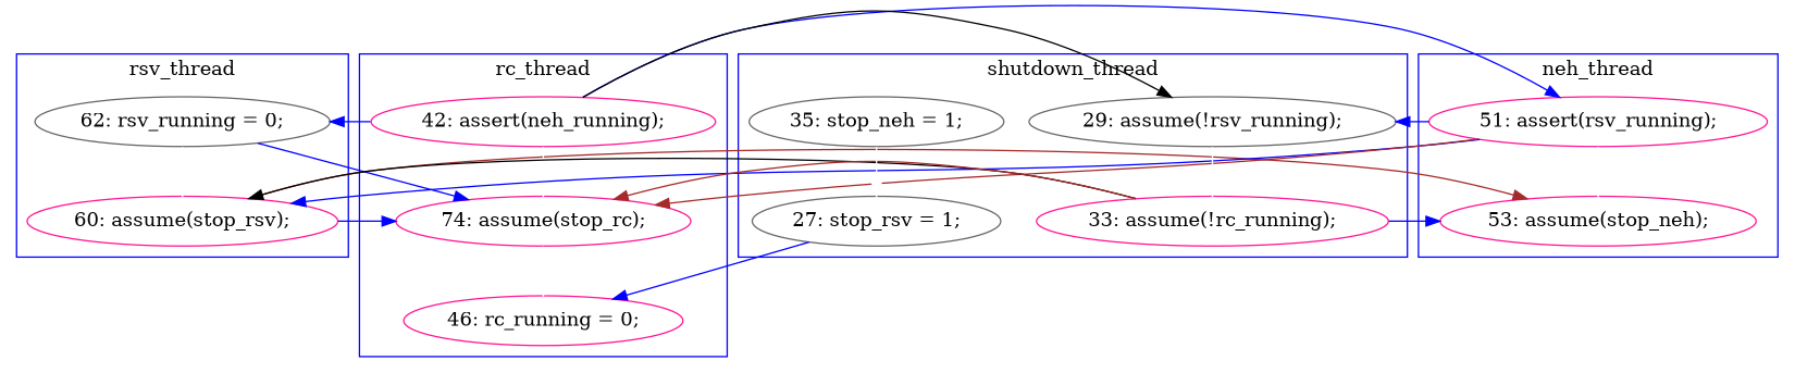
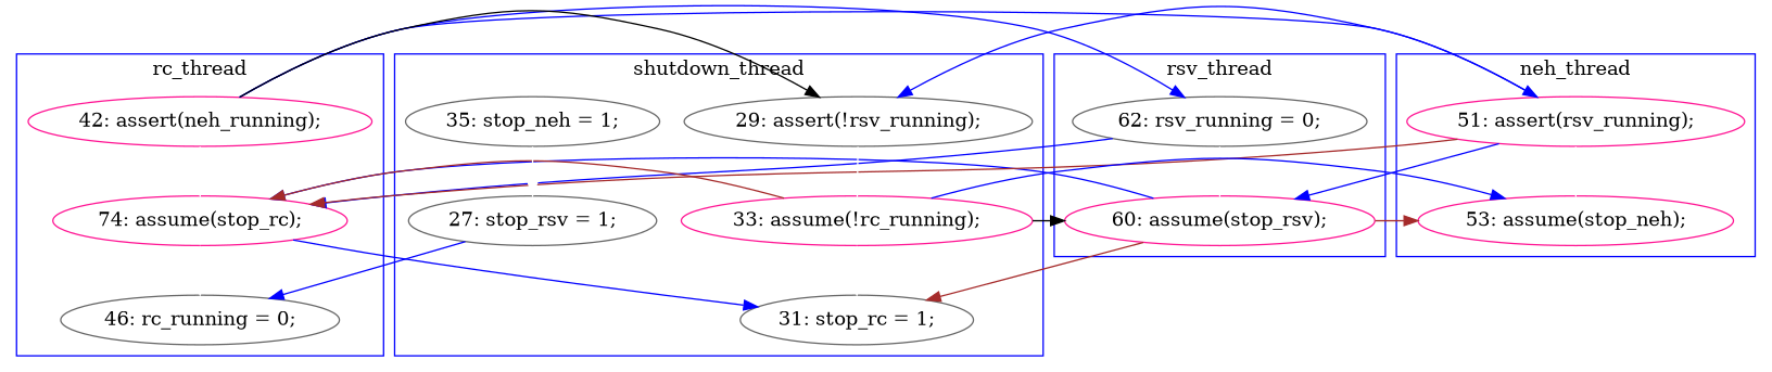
  digraph {
    node [color=deeppink]
    edge [color=blue constraint=false style=solid]
    n1 [label="60: assume(stop_rsv);"]
    n2 [color=gray40 label="62: rsv_running = 0;"]
    n3 [label="74: assume(stop_rc);"]
    n4 [label="42: assert(neh_running);"]
-   n5 [label="46: rc_running = 0;"]
+   n5 [color=gray40 label="46: rc_running = 0;"]
    n6 [label="51: assert(rsv_running);"]
    n7 [label="53: assume(stop_neh);"]
    n8 [label="33: assume(!rc_running);"]
-   n9 [color=gray40 label="29: assume(!rsv_running);"]
+   n9 [color=gray40 label="29: assert(!rsv_running);"]
+   n10 [color=gray40 label="31: stop_rc = 1;"]
    n11 [color=gray40 label="35: stop_neh = 1;"]
    n12 [color=gray40 label="27: stop_rsv = 1;"]
    subgraph cluster_1 {
      color=blue
      label=rsv_thread
      n1
      n2
    }
    subgraph cluster_2 {
      color=blue
      label=rc_thread
      n3
      n4
      n5
    }
    subgraph cluster_3 {
      color=blue
      label=neh_thread
      n6
      n7
    }
    subgraph cluster_4 {
      color=blue
      label=shutdown_thread
      n8
      n9
+     n10
      n11
      n12
    }
    n1 -> n3
    n1 -> n7 [color=brown]
+   n1 -> n10 [color=brown]
    n2 -> n1 [color=white constraint=""]
    n2 -> n3
    n3 -> n5 [color=white constraint=""]
+   n3 -> n10
    n4 -> n2
    n4 -> n3 [color=white constraint=""]
    n4 -> n6
    n4 -> n9 [color=black]
    n6 -> n1
    n6 -> n3 [color=brown]
    n6 -> n7 [color=white constraint=""]
    n6 -> n9
    n8 -> n1 [color=black]
    n8 -> n3 [color=brown]
    n8 -> n7
+   n8 -> n10 [color=white constraint=""]
    n9 -> n8 [color=white constraint=""]
    n11 -> n12 [color=white constraint=""]
    n12 -> n5
  }
